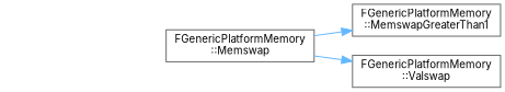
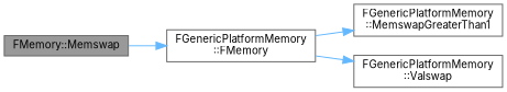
  digraph {
    fontname=Inter
    rankdir=LR
    node [color=grey40 fillcolor=white fontname=Inter fontsize=10 shape=box style=filled]
    edge [color=steelblue1 fontname=Inter fontsize=10 labelfontname=Helvetica labelfontsize=10 style=solid]
-   n2 [height=0.2 label="FGenericPlatformMemory\l::Memswap" width=0.4]
+   n1 [color=gray40 fillcolor=grey60 fontcolor=black height=0.2 label="FMemory::Memswap" width=0.4]
+   n2 [height=0.2 label="FGenericPlatformMemory\l::FMemory" width=0.4]
    n3 [height=0.2 label="FGenericPlatformMemory\l::MemswapGreaterThan1" width=0.4]
    n4 [height=0.2 label="FGenericPlatformMemory\l::Valswap" width=0.4]
+   n1 -> n2
    n2 -> n3
    n2 -> n4
  }
